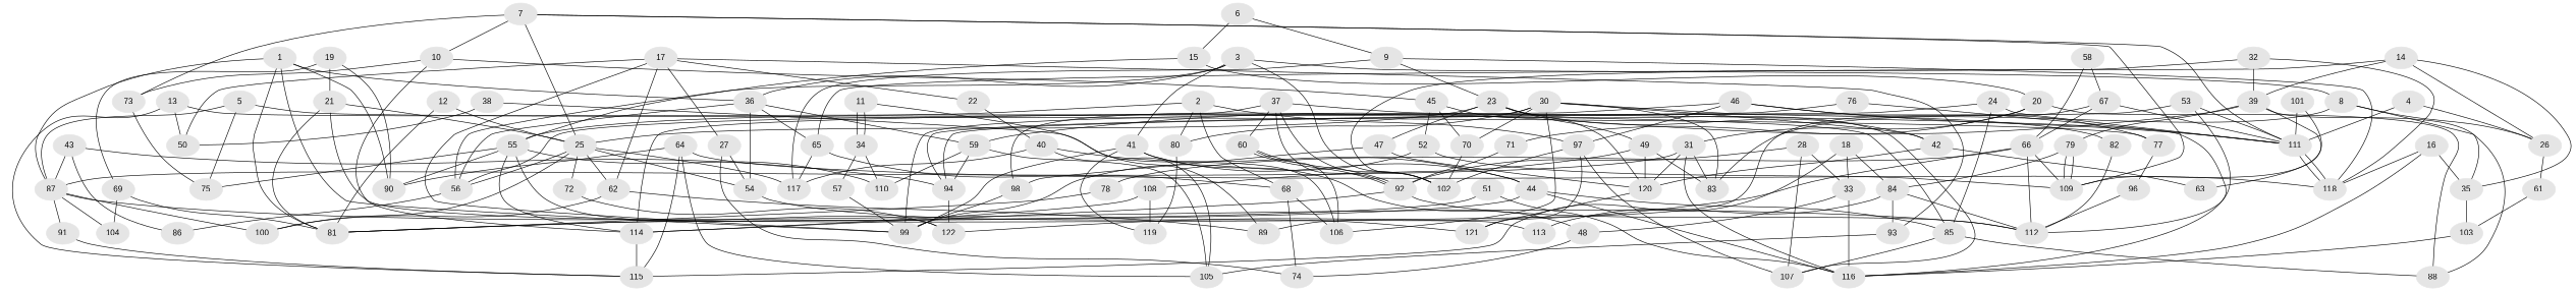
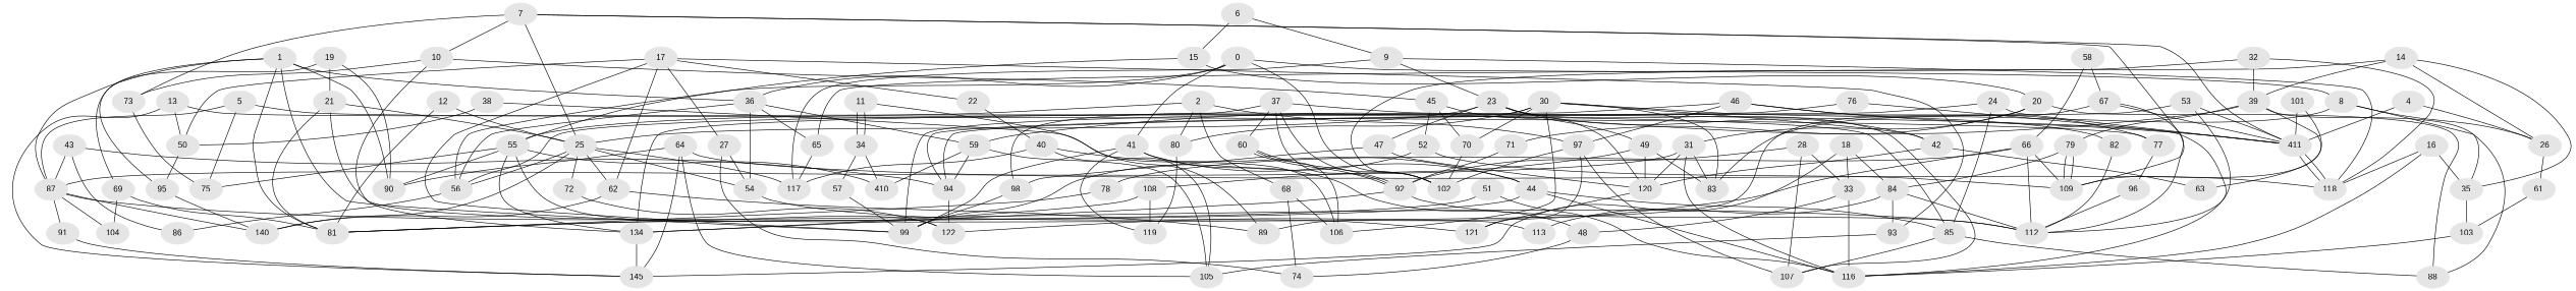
  graph {
    fontname="Liberation Sans"
    node [color=gray90 fontname="Liberation Sans" style=filled]
    edge [fontname="Liberation Sans"]
    1
    36
    81
    87
    90
+   95
    99
    56
    65
    54
    59
    104
    112
-   100
+   100 [label=140]
    91
    2
    55
    68
    80
    97
    75
-   114
-   110
+   114 [label=134]
+   110 [label=410]
    122
    74
    106
    119
    102
    107
    121
-   3
+   3 [label=0]
    8
    41
    26
    35
    83
    48
    44
    86
    4
-   111
+   111 [label=411]
    61
    118
    5
    77
    96
    6
    9
    15
    23
    117
    20
    7
    10
    25
    73
    109
    45
    62
    72
    103
    42
    47
    49
    70
    120
    52
-   115
+   115 [label=145]
    11
    34
    89
    57
    12
    13
    50
    85
    88
    14
    39
    63
    79
    31
    71
    16
    116
    17
    22
    27
    93
    40
    105
    18
    33
    84
    113
    19
    21
    69
    92
    98
    108
    24
    94
    28
    60
    30
    82
    32
    37
    38
    43
    46
    51
    53
    58
    66
    67
    78
    64
    76
    101
    1 -- 36
    1 -- 81
    1 -- 87
    1 -- 90
+   1 -- 95
    1 -- 99
    36 -- 56
    36 -- 65
    36 -- 54
    36 -- 59
    87 -- 104
    87 -- 112
    87 -- 100
    87 -- 91
+   95 -- 100
    56 -- 86
-   65 -- 68
    65 -- 117
    54 -- 121
    59 -- 110
    59 -- 105
    59 -- 94
    91 -- 115
    2 -- 55
    2 -- 68
    2 -- 80
    2 -- 97
    55 -- 90
    55 -- 75
    55 -- 114
    55 -- 110
    55 -- 122
    68 -- 74
    68 -- 106
    80 -- 119
    97 -- 102
    97 -- 107
    97 -- 121
    114 -- 115
    3 -- 36
    3 -- 56
    3 -- 102
    3 -- 8
    3 -- 41
    8 -- 26
    8 -- 35
    8 -- 83
    41 -- 99
    41 -- 119
    41 -- 48
    41 -- 44
    26 -- 61
    35 -- 103
    48 -- 74
    44 -- 81
    44 -- 85
    44 -- 116
    4 -- 26
    4 -- 111
    111 -- 118
    111 -- 118
    61 -- 103
    5 -- 87
    5 -- 75
    5 -- 77
    77 -- 96
    96 -- 112
    6 -- 9
    6 -- 15
    9 -- 118
    9 -- 23
    9 -- 117
    15 -- 55
    15 -- 20
    23 -- 107
    23 -- 25
    23 -- 42
    23 -- 47
    23 -- 49
    20 -- 88
    20 -- 31
    20 -- 71
    7 -- 111
    7 -- 10
    7 -- 25
    7 -- 73
    7 -- 109
    10 -- 114
    10 -- 73
    10 -- 45
    25 -- 56
    25 -- 54
    25 -- 100
    25 -- 117
    25 -- 62
    25 -- 72
    73 -- 75
    45 -- 70
    45 -- 120
    45 -- 52
    62 -- 100
    62 -- 89
    72 -- 122
    103 -- 116
    42 -- 120
    42 -- 63
    47 -- 120
    47 -- 98
    49 -- 83
    49 -- 120
    49 -- 108
    70 -- 102
    120 -- 121
    52 -- 99
    52 -- 109
    11 -- 34
    11 -- 34
    11 -- 89
    34 -- 110
    34 -- 57
    57 -- 99
    12 -- 81
    12 -- 25
    13 -- 115
    13 -- 50
    13 -- 85
+   50 -- 95
    85 -- 107
    85 -- 88
    14 -- 65
    14 -- 26
    14 -- 35
    14 -- 39
    39 -- 59
    39 -- 88
    39 -- 63
    39 -- 79
    79 -- 109
    79 -- 109
    79 -- 84
    31 -- 87
    31 -- 83
    31 -- 120
    31 -- 116
    71 -- 92
    16 -- 35
    16 -- 118
    16 -- 116
    17 -- 99
    17 -- 62
    17 -- 50
    17 -- 22
    17 -- 27
    17 -- 93
    22 -- 40
    27 -- 54
    27 -- 74
    93 -- 105
    40 -- 44
    40 -- 117
    40 -- 105
    18 -- 115
    18 -- 33
    18 -- 84
    33 -- 48
    33 -- 116
    84 -- 112
    84 -- 93
    84 -- 113
    19 -- 90
    19 -- 21
    19 -- 69
    21 -- 81
    21 -- 25
    21 -- 113
    69 -- 81
    69 -- 104
    92 -- 112
    92 -- 114
    98 -- 99
    108 -- 114
    108 -- 119
    24 -- 111
    24 -- 85
    24 -- 94
    94 -- 122
    28 -- 107
    28 -- 33
    28 -- 92
    60 -- 106
    60 -- 92
    60 -- 92
    30 -- 80
    30 -- 106
    30 -- 83
    30 -- 42
    30 -- 70
    30 -- 98
    30 -- 82
    82 -- 112
    32 -- 102
    32 -- 118
    32 -- 39
    37 -- 114
    37 -- 102
    37 -- 116
    37 -- 92
    37 -- 60
    38 -- 106
    38 -- 50
    43 -- 87
    43 -- 86
    43 -- 94
    46 -- 99
    46 -- 97
    46 -- 111
    46 -- 77
    51 -- 81
    51 -- 116
    53 -- 56
    53 -- 112
    53 -- 111
    58 -- 66
    58 -- 67
    66 -- 112
    66 -- 122
    66 -- 109
    66 -- 78
-   67 -- 66
+   67 -- 112
    67 -- 111
    67 -- 89
    78 -- 81
    64 -- 90
    64 -- 118
    64 -- 115
    64 -- 105
    76 -- 111
    76 -- 94
    101 -- 111
    101 -- 109
  }
